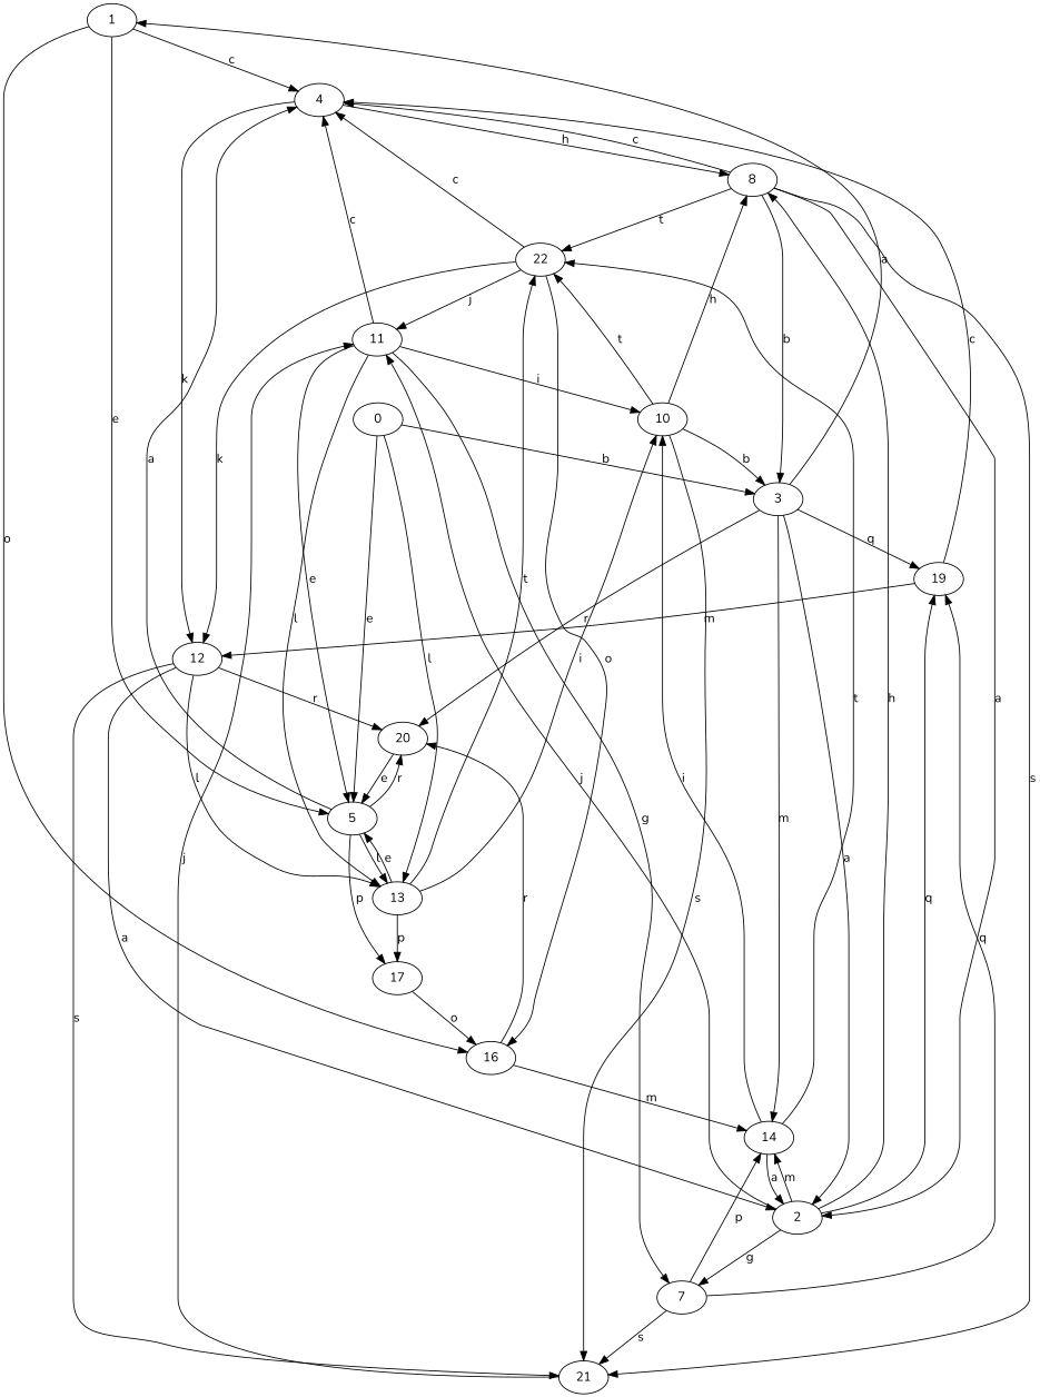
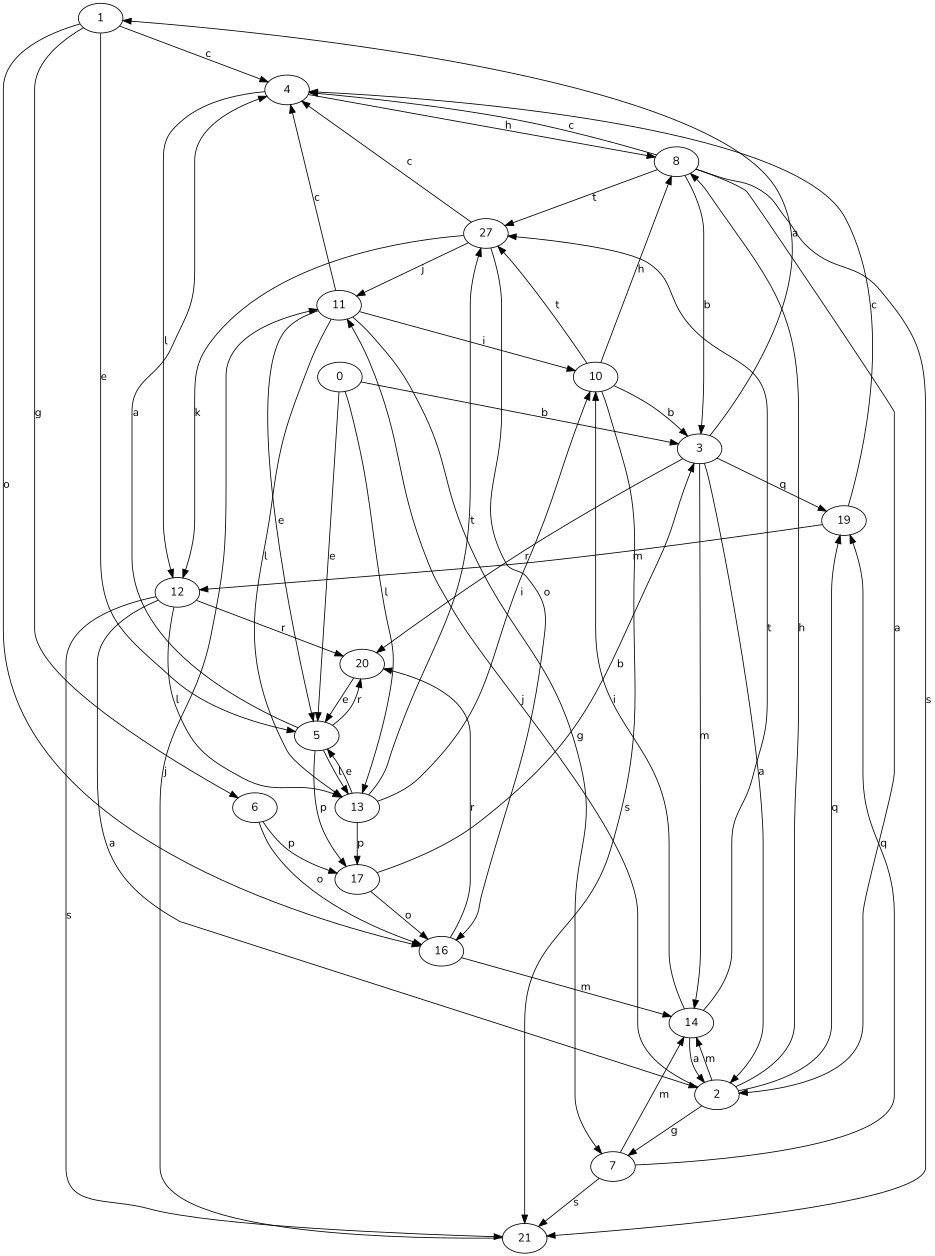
  strict digraph {
    fontname=Nunito
    node [fontname=Nunito]
    edge [fontname=Nunito]
    1
    4
    5
+   6
    16
    8
    12
    20
    13
    17
    14
    2
    7
    11
    19
    21
    3
-   22
+   22 [label=27]
    10
    0
    1 -> 4 [label=c]
    1 -> 5 [label=e]
+   1 -> 6 [label=g]
    1 -> 16 [label=o]
    4 -> 8 [label=h]
-   4 -> 12 [label=k]
+   4 -> 12 [label=l]
    5 -> 4 [label=a]
    5 -> 20 [label=r]
    5 -> 13 [label=l]
    5 -> 17 [label=p]
+   6 -> 16 [label=o]
+   6 -> 17 [label=p]
    16 -> 20 [label=r]
    16 -> 14 [label=m]
    8 -> 4 [label=c]
    8 -> 2 [label=a]
    8 -> 21 [label=s]
    8 -> 3 [label=b]
    8 -> 22 [label=t]
    12 -> 20 [label=r]
    12 -> 13 [label=l]
    12 -> 2 [label=a]
    12 -> 21 [label=s]
    20 -> 5 [label=e]
    13 -> 5 [label=e]
    13 -> 17 [label=p]
    13 -> 22 [label=t]
    13 -> 10 [label=i]
    17 -> 16 [label=o]
+   17 -> 3 [label=b]
    14 -> 2 [label=a]
    14 -> 22 [label=t]
    14 -> 10 [label=i]
    2 -> 8 [label=h]
    2 -> 14 [label=m]
    2 -> 7 [label=g]
    2 -> 11 [label=j]
    2 -> 19 [label=q]
-   7 -> 14 [label=p]
+   7 -> 14 [label=m]
    7 -> 19 [label=q]
    7 -> 21 [label=s]
    11 -> 4 [label=c]
    11 -> 5 [label=e]
    11 -> 13 [label=l]
    11 -> 7 [label=g]
    11 -> 10 [label=i]
    19 -> 4 [label=c]
    19 -> 12 [label=m]
    21 -> 11 [label=j]
    3 -> 1 [label=a]
    3 -> 20 [label=r]
    3 -> 14 [label=m]
    3 -> 2 [label=a]
    3 -> 19 [label=q]
    22 -> 4 [label=c]
    22 -> 16 [label=o]
    22 -> 12 [label=k]
    22 -> 11 [label=j]
    10 -> 8 [label=h]
    10 -> 21 [label=s]
    10 -> 3 [label=b]
    10 -> 22 [label=t]
    0 -> 5 [label=e]
    0 -> 13 [label=l]
    0 -> 3 [label=b]
  }
